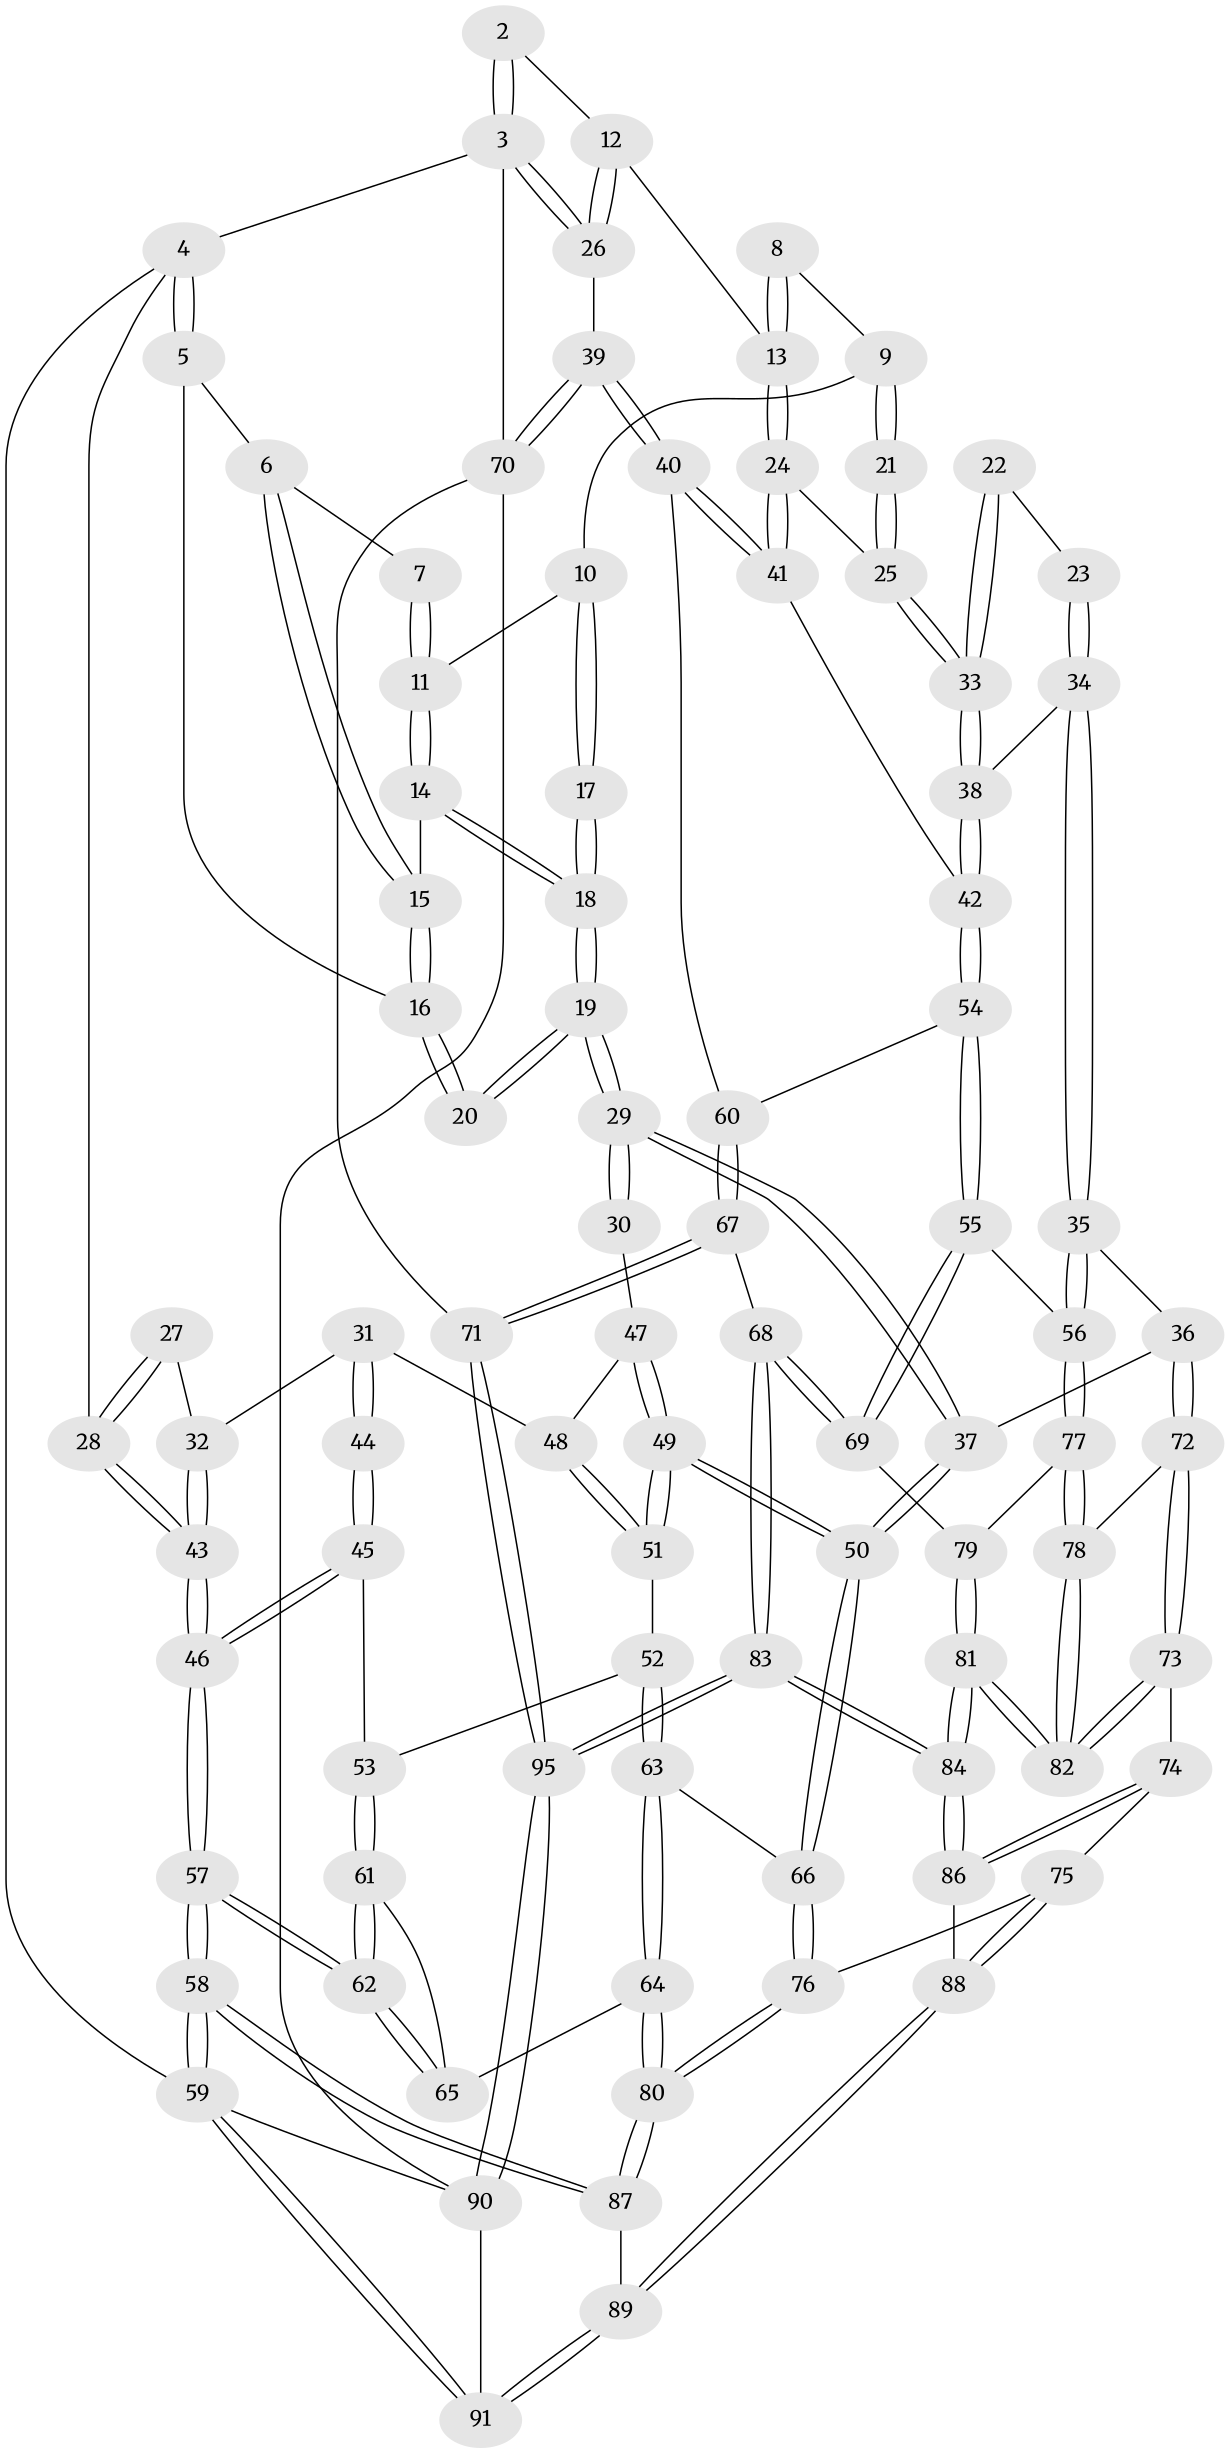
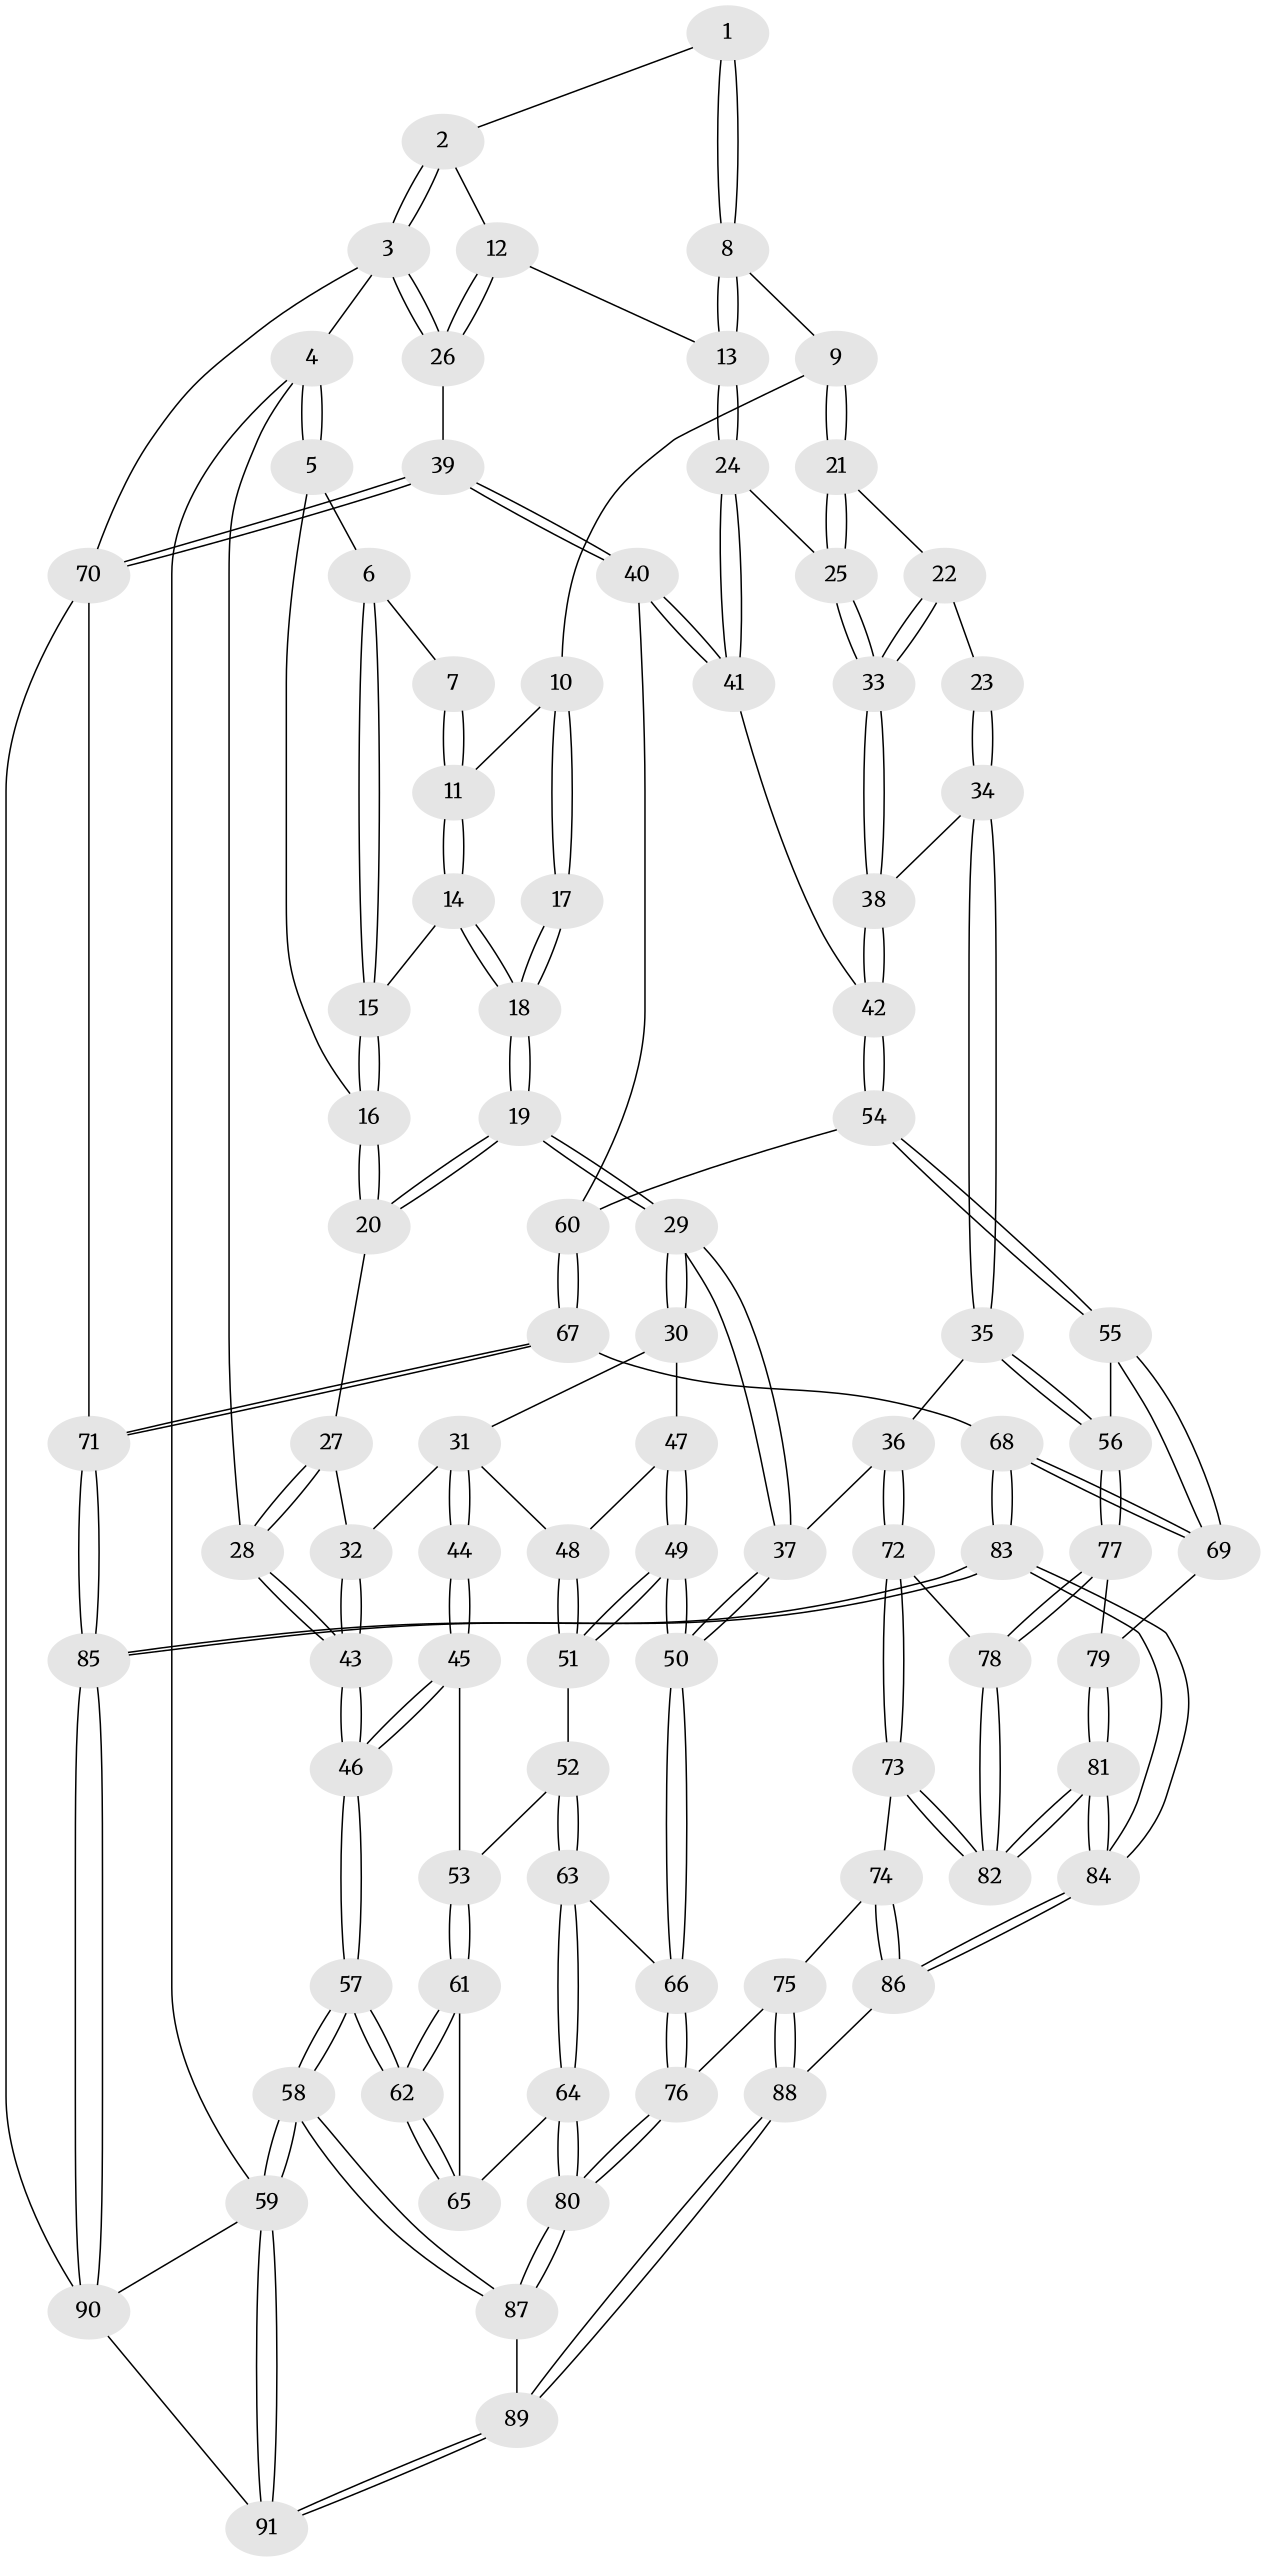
  graph {
    fontname=Merriweather
    node [color=gray90 fontname=Merriweather style=filled]
    edge [fontname=Merriweather]
+   1
    2
    8
    3
    12
    9
    13
    4
    26
    70
    5
    28
    59
    39
    90
    71
    6
    16
    43
    91
    7
    15
    20
    11
    14
    10
    21
    24
    17
    22
    25
    18
    41
    19
    27
    23
    34
    29
    30
    37
    32
    33
    38
    35
    42
    40
    46
    31
    47
    50
    44
    48
    49
    45
    36
    56
    72
    77
    73
    78
    66
    54
    60
    67
    55
    57
    53
    51
    61
    58
    62
    52
    76
    63
    64
    65
    69
    79
    87
    89
    68
    80
    83
-   85 [label=95]
+   85
    84
    81
    74
    82
    75
    86
    88
+   1 -- 2
+   1 -- 8
+   1 -- 8
    2 -- 3
    2 -- 3
    2 -- 12
    8 -- 9
    8 -- 13
    8 -- 13
    3 -- 4
    3 -- 26
    3 -- 26
    3 -- 70
    12 -- 13
    12 -- 26
    12 -- 26
    9 -- 10
    9 -- 21
    9 -- 21
    13 -- 24
    13 -- 24
    4 -- 5
    4 -- 5
    4 -- 28
    4 -- 59
    26 -- 39
    70 -- 90
    70 -- 71
    5 -- 6
    5 -- 16
    28 -- 43
    28 -- 43
    59 -- 90
    59 -- 91
    59 -- 91
    39 -- 70
    39 -- 70
    39 -- 40
    39 -- 40
    90 -- 91
    71 -- 85
    71 -- 85
    6 -- 7
    6 -- 15
    6 -- 15
    16 -- 20
    16 -- 20
    43 -- 46
    43 -- 46
    7 -- 11
    7 -- 11
    15 -- 16
    15 -- 16
+   20 -- 27
    11 -- 14
    11 -- 14
    14 -- 15
    14 -- 18
    14 -- 18
    10 -- 11
    10 -- 17
    10 -- 17
+   21 -- 22
    21 -- 25
    21 -- 25
    24 -- 25
    24 -- 41
    24 -- 41
    17 -- 18
    17 -- 18
    22 -- 23
    22 -- 33
    22 -- 33
    25 -- 33
    25 -- 33
    18 -- 19
    18 -- 19
    41 -- 42
    19 -- 20
    19 -- 20
    19 -- 29
    19 -- 29
    27 -- 28
    27 -- 28
    27 -- 32
    23 -- 34
    23 -- 34
    34 -- 38
    34 -- 35
    34 -- 35
    29 -- 30
    29 -- 30
    29 -- 37
    29 -- 37
+   30 -- 31
    30 -- 47
    37 -- 50
    37 -- 50
    32 -- 43
    32 -- 43
    33 -- 38
    33 -- 38
    38 -- 42
    38 -- 42
    35 -- 36
    35 -- 56
    35 -- 56
    42 -- 54
    42 -- 54
    40 -- 41
    40 -- 41
    40 -- 60
    46 -- 57
    46 -- 57
    31 -- 32
    31 -- 44
    31 -- 44
    31 -- 48
    47 -- 48
    47 -- 49
    47 -- 49
    50 -- 66
    50 -- 66
    44 -- 45
    44 -- 45
    48 -- 51
    48 -- 51
    49 -- 50
    49 -- 50
    49 -- 51
    49 -- 51
    45 -- 46
    45 -- 46
    45 -- 53
    36 -- 37
    36 -- 72
    36 -- 72
    56 -- 77
    56 -- 77
    72 -- 73
    72 -- 73
    72 -- 78
    77 -- 78
    77 -- 78
    77 -- 79
    73 -- 74
    73 -- 82
    73 -- 82
    78 -- 82
    78 -- 82
    66 -- 76
    66 -- 76
    54 -- 60
    54 -- 55
    54 -- 55
    60 -- 67
    60 -- 67
    67 -- 71
    67 -- 71
    67 -- 68
    55 -- 56
    55 -- 69
    55 -- 69
    57 -- 58
    57 -- 58
    57 -- 62
    57 -- 62
    53 -- 61
    53 -- 61
    51 -- 52
    61 -- 62
    61 -- 62
    61 -- 65
    58 -- 59
    58 -- 59
    58 -- 87
    58 -- 87
    62 -- 65
    62 -- 65
    52 -- 53
    52 -- 63
    52 -- 63
    76 -- 80
    76 -- 80
    63 -- 66
    63 -- 64
    63 -- 64
    64 -- 65
    64 -- 80
    64 -- 80
    69 -- 79
    79 -- 81
    79 -- 81
    87 -- 89
    89 -- 91
    89 -- 91
    68 -- 69
    68 -- 69
    68 -- 83
    68 -- 83
    80 -- 87
    80 -- 87
    83 -- 85
    83 -- 85
    83 -- 84
    83 -- 84
    85 -- 90
    85 -- 90
    84 -- 86
    84 -- 86
    81 -- 84
    81 -- 84
    81 -- 82
    81 -- 82
    74 -- 75
    74 -- 86
    74 -- 86
    75 -- 76
    75 -- 88
    75 -- 88
    86 -- 88
    88 -- 89
    88 -- 89
  }
